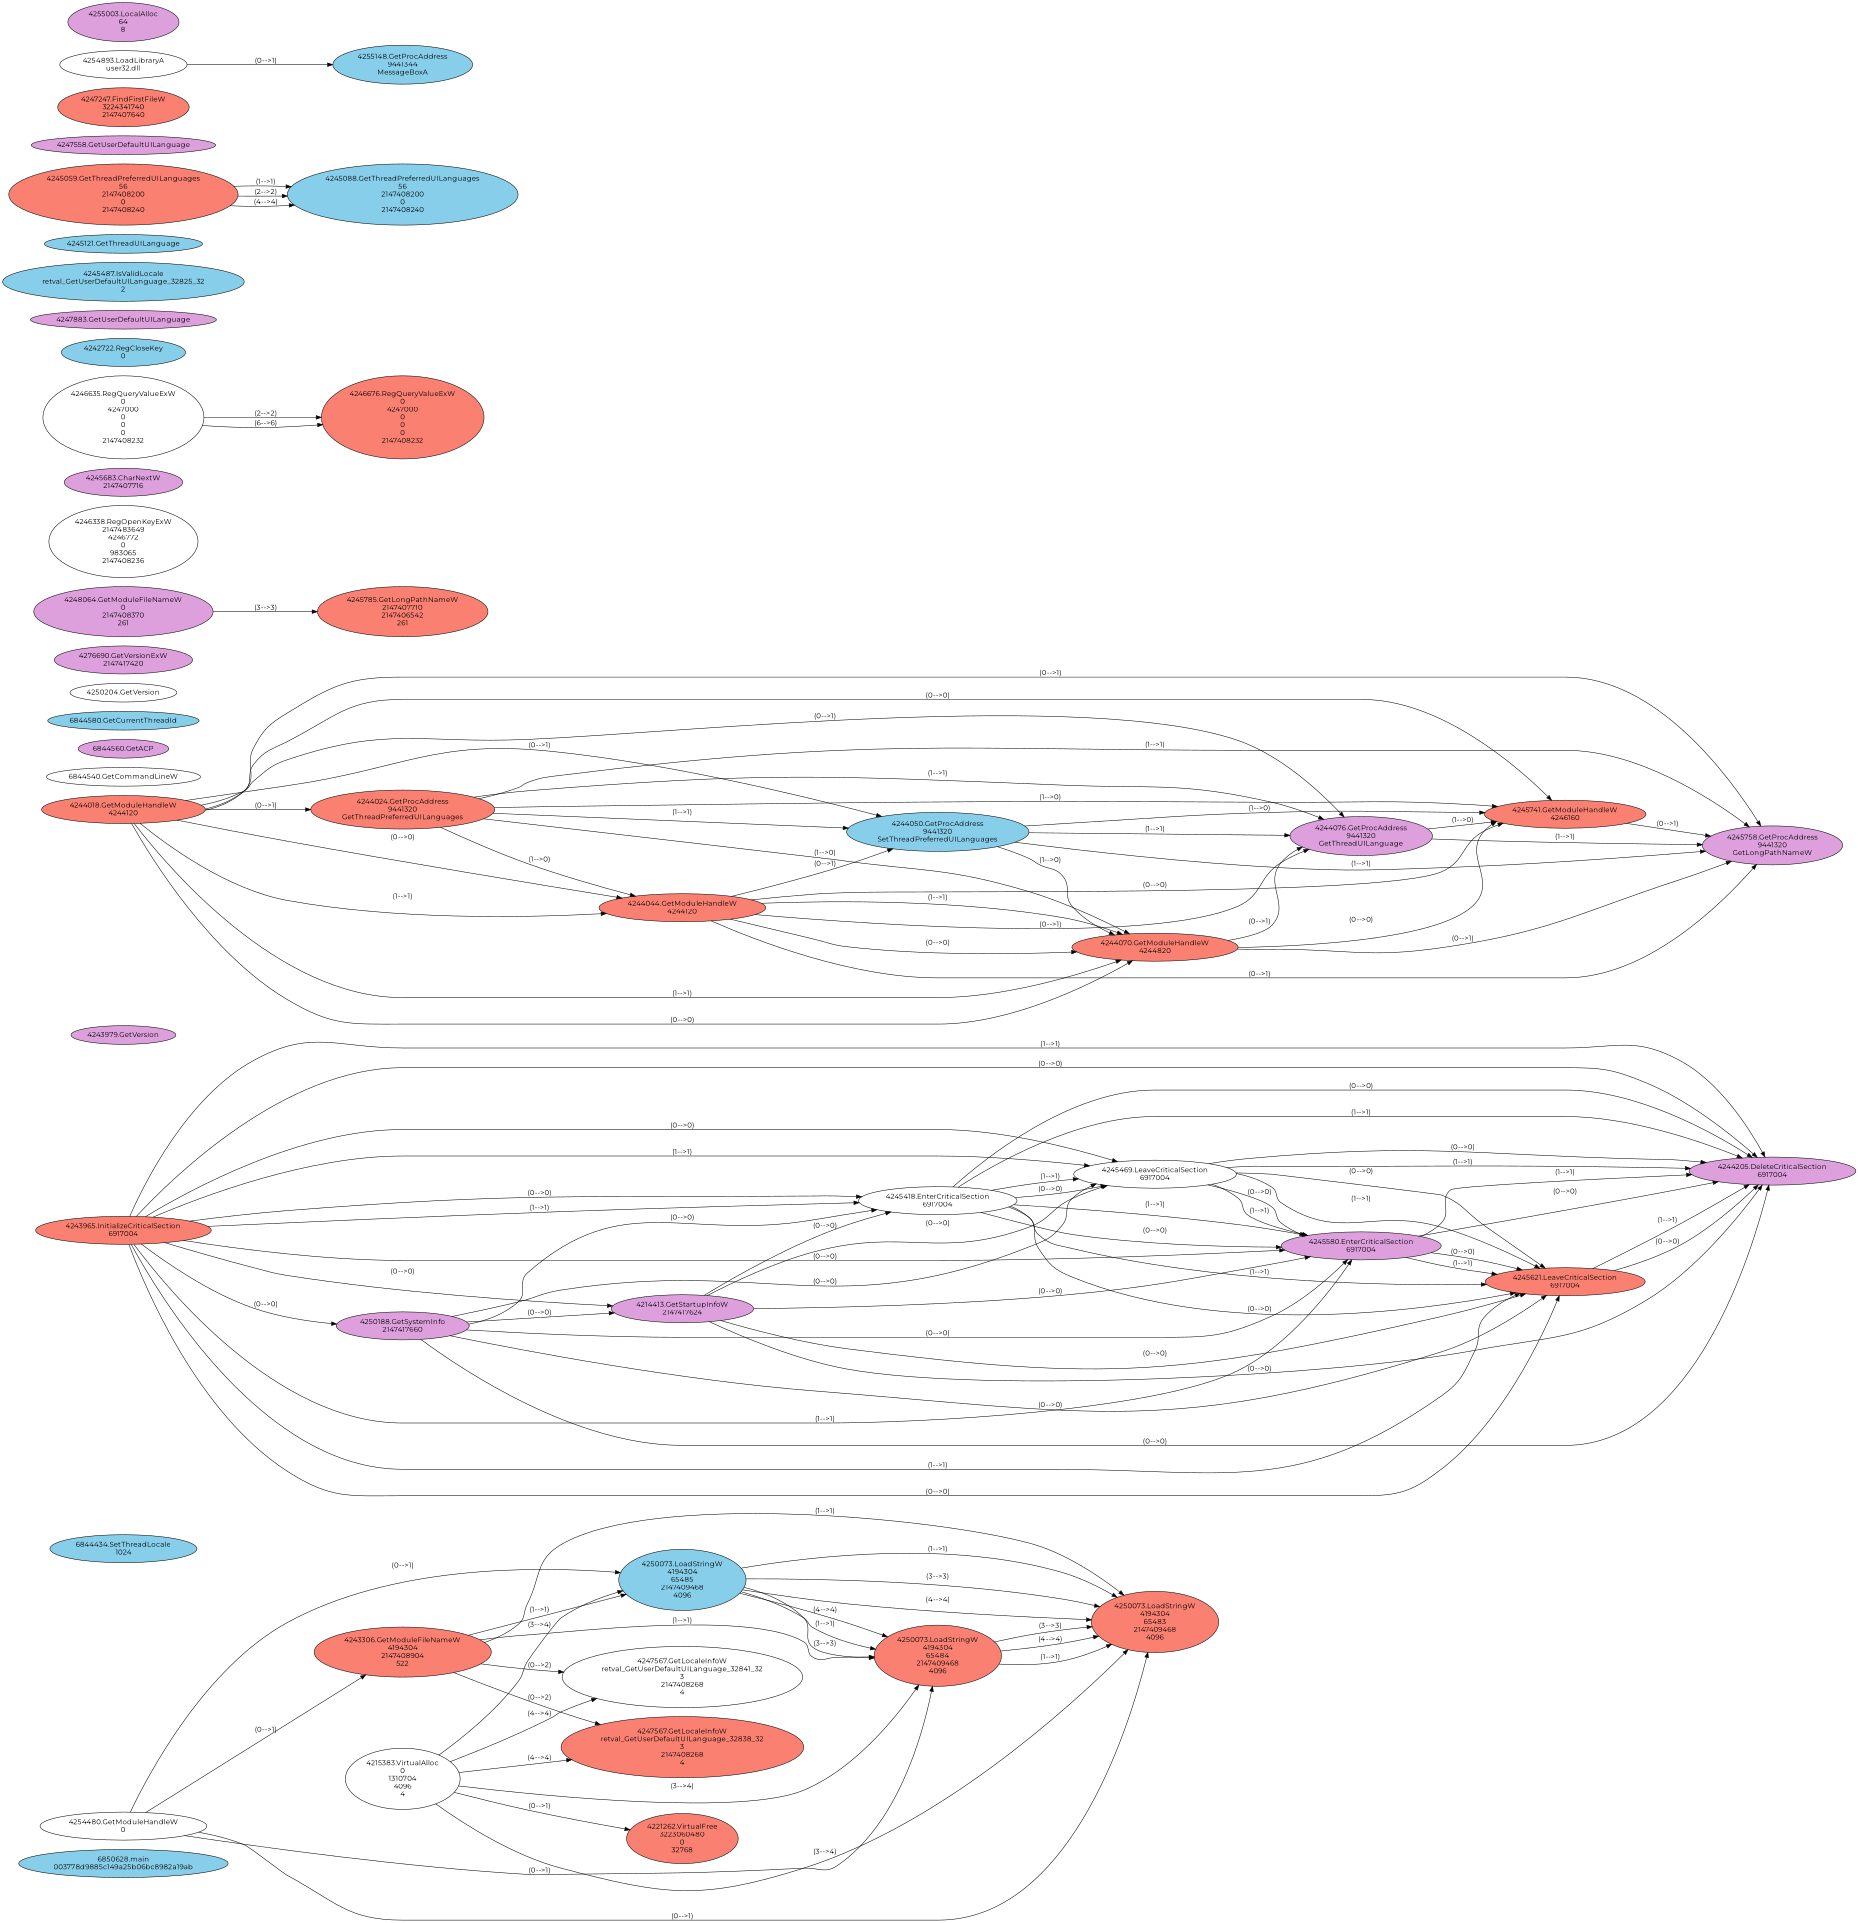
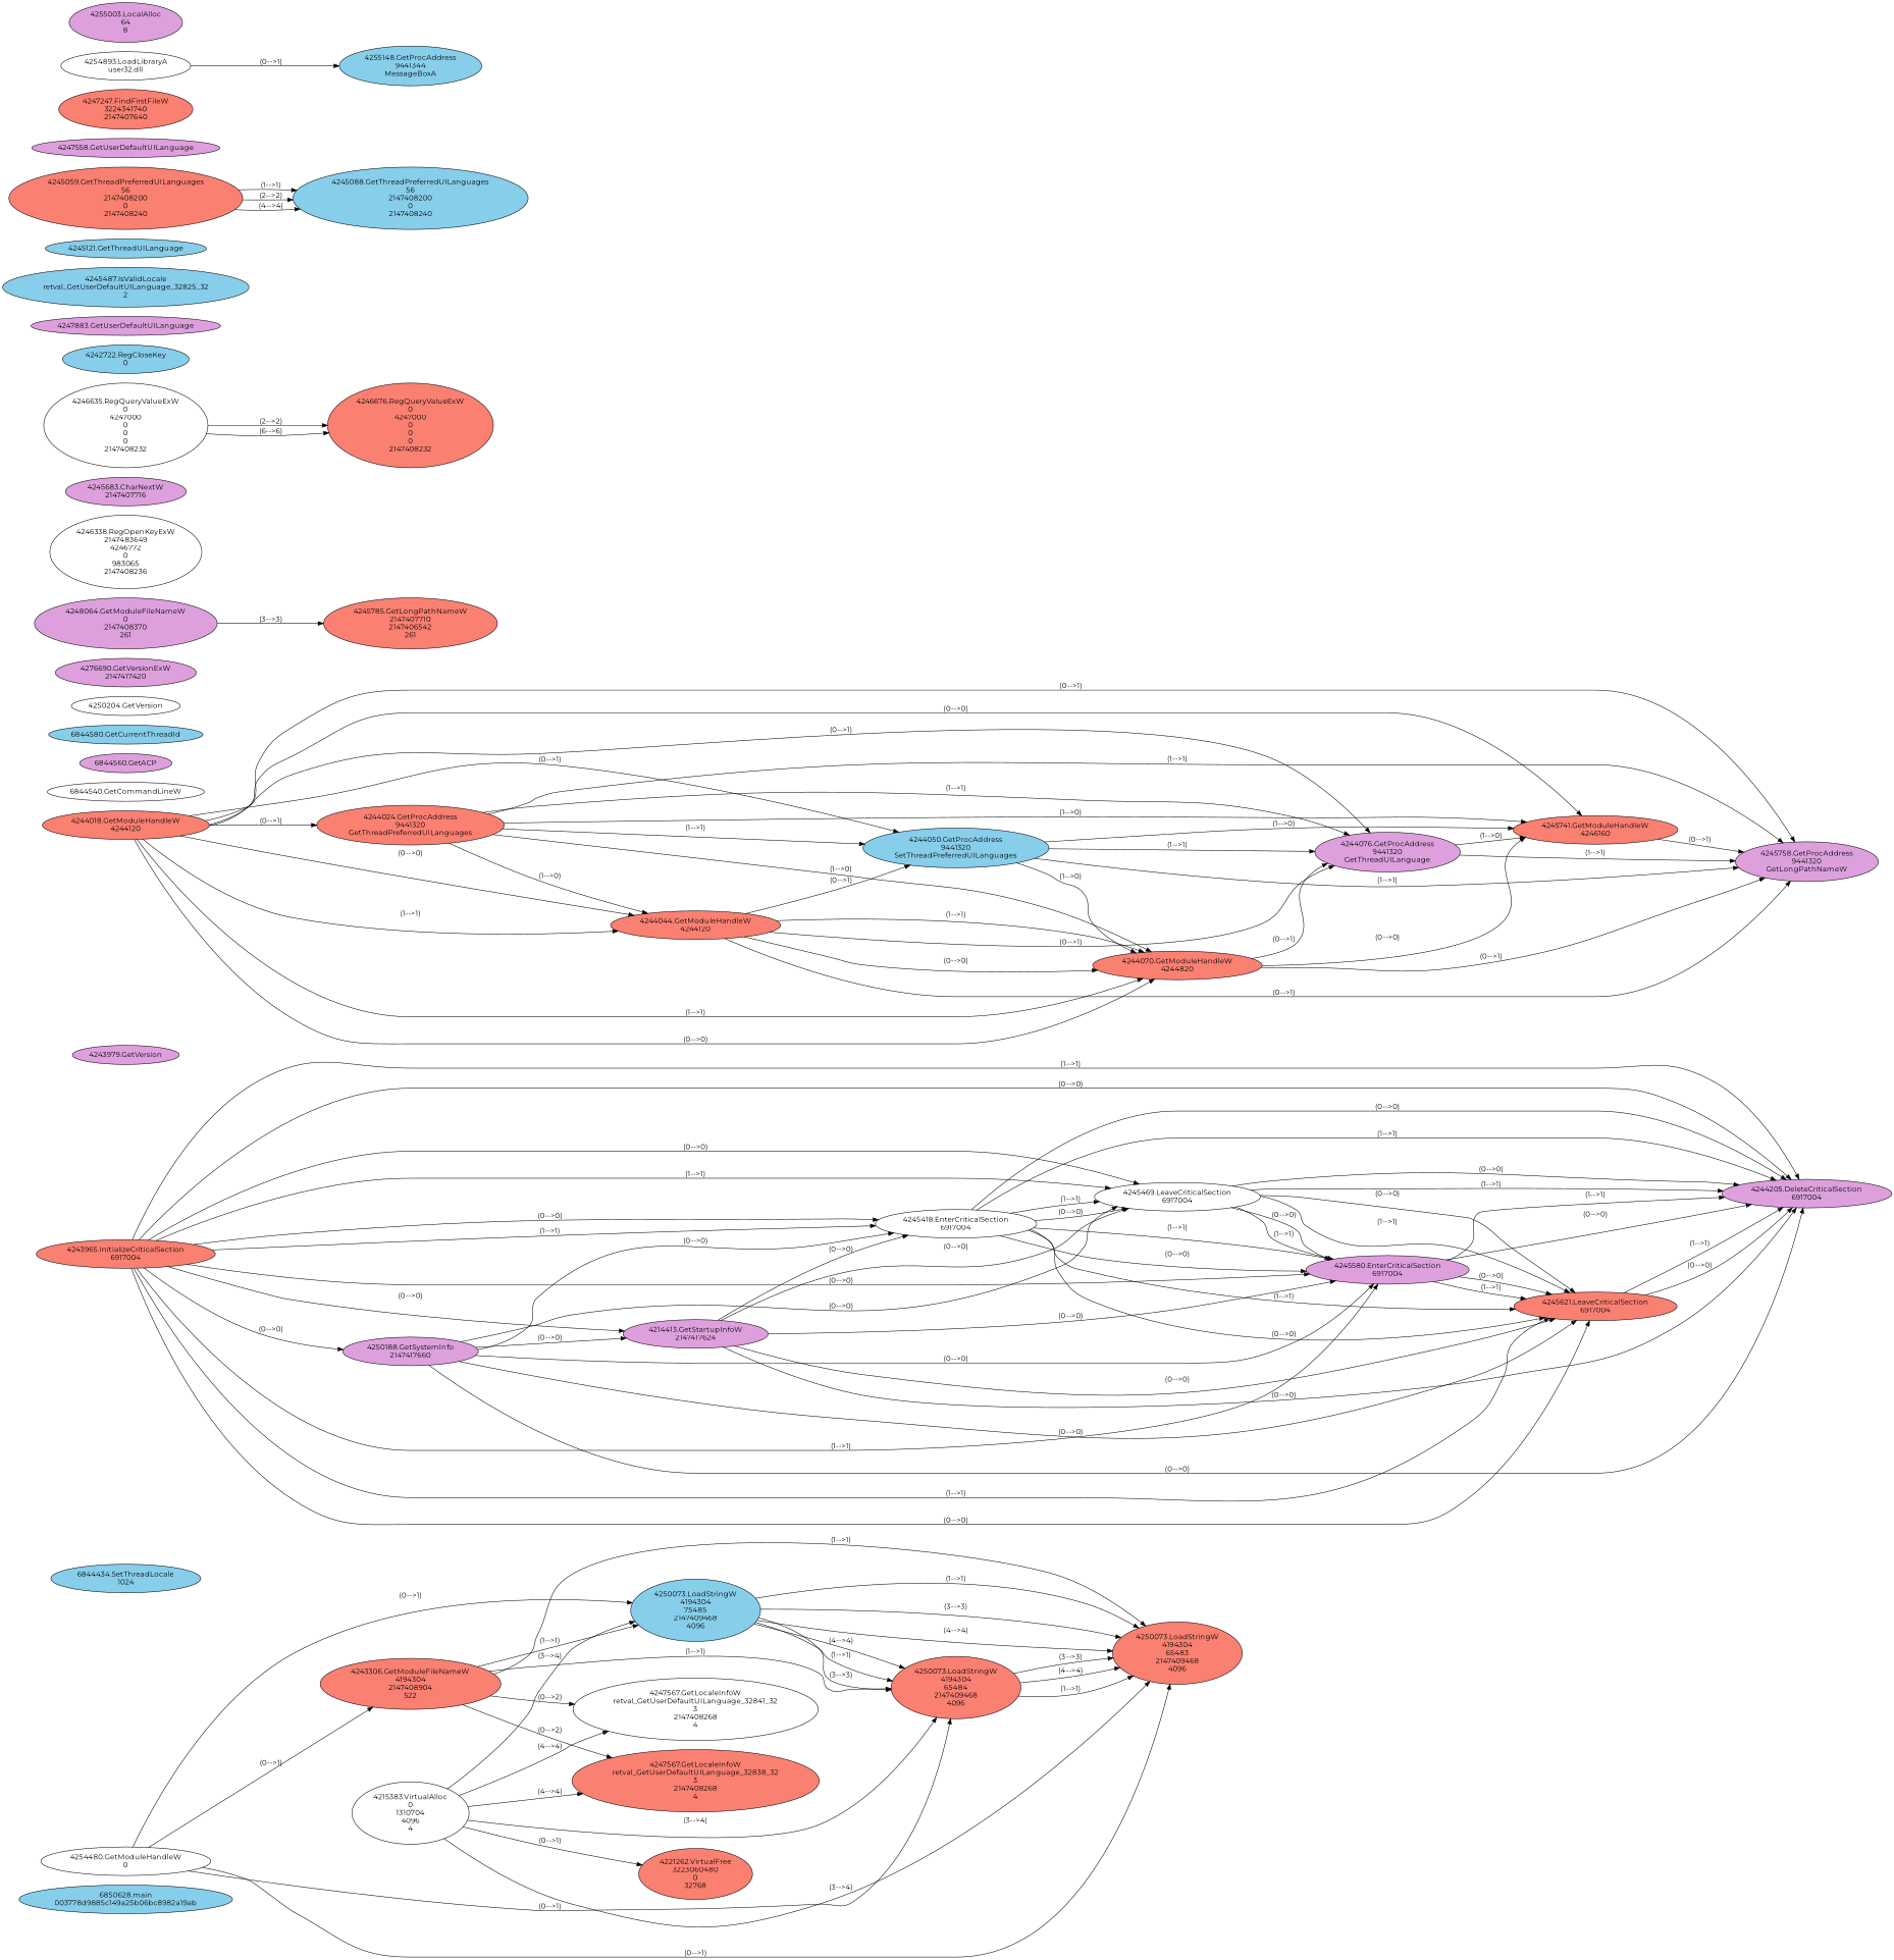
  digraph {
    fontname=Montserrat
    rankdir=LR
    node [fillcolor=salmon fontname=Montserrat style=filled]
    edge [fontname=Montserrat]
    n1 [fillcolor=skyblue label="6850628.main\n003778d9885c149a25b06bc8982a19ab"]
    n2 [fillcolor=white label="4254480.GetModuleHandleW\n0"]
    n3 [label="4243306.GetModuleFileNameW\n4194304\n2147408904\n522"]
-   n4 [fillcolor=skyblue label="4250073.LoadStringW\n4194304\n65485\n2147409468\n4096"]
+   n4 [fillcolor=skyblue label="4250073.LoadStringW\n4194304\n75485\n2147409468\n4096"]
    n5 [label="4250073.LoadStringW\n4194304\n65484\n2147409468\n4096"]
    n6 [label="4250073.LoadStringW\n4194304\n65483\n2147409468\n4096"]
    n7 [fillcolor=white label="4247567.GetLocaleInfoW\nretval_GetUserDefaultUILanguage_32841_32\n3\n2147408268\n4"]
    n8 [label="4247567.GetLocaleInfoW\nretval_GetUserDefaultUILanguage_32838_32\n3\n2147408268\n4"]
    n9 [fillcolor=skyblue label="6844434.SetThreadLocale\n1024"]
    n10 [label="4243965.InitializeCriticalSection\n6917004"]
    n11 [fillcolor=plum label="4250188.GetSystemInfo\n2147417660"]
    n12 [fillcolor=plum label="4214413.GetStartupInfoW\n2147417624"]
    n13 [fillcolor=white label="4245418.EnterCriticalSection\n6917004"]
    n14 [fillcolor=white label="4245469.LeaveCriticalSection\n6917004"]
    n15 [fillcolor=plum label="4245580.EnterCriticalSection\n6917004"]
    n16 [label="4245621.LeaveCriticalSection\n6917004"]
    n17 [fillcolor=plum label="4244205.DeleteCriticalSection\n6917004"]
    n18 [fillcolor=plum label="4243979.GetVersion\n"]
    n19 [label="4244018.GetModuleHandleW\n4244120"]
    n20 [label="4244024.GetProcAddress\n9441320\nGetThreadPreferredUILanguages"]
    n21 [label="4244044.GetModuleHandleW\n4244120"]
    n22 [fillcolor=skyblue label="4244050.GetProcAddress\n9441320\nSetThreadPreferredUILanguages"]
    n23 [label="4244070.GetModuleHandleW\n4244820"]
    n24 [fillcolor=plum label="4244076.GetProcAddress\n9441320\nGetThreadUILanguage"]
    n25 [label="4245741.GetModuleHandleW\n4246160"]
    n26 [fillcolor=plum label="4245758.GetProcAddress\n9441320\nGetLongPathNameW"]
    n27 [fillcolor=white label="6844540.GetCommandLineW\n"]
    n28 [fillcolor=plum label="6844560.GetACP\n"]
    n29 [fillcolor=skyblue label="6844580.GetCurrentThreadId\n"]
    n30 [fillcolor=white label="4250204.GetVersion\n"]
    n31 [fillcolor=plum label="4276690.GetVersionExW\n2147417420"]
    n32 [fillcolor=plum label="4248064.GetModuleFileNameW\n0\n2147408370\n261"]
    n33 [label="4245785.GetLongPathNameW\n2147407710\n2147406542\n261"]
    n34 [fillcolor=white label="4215383.VirtualAlloc\n0\n1310704\n4096\n4"]
    n35 [label="4221262.VirtualFree\n3223060480\n0\n32768"]
    n36 [fillcolor=white label="4246338.RegOpenKeyExW\n2147483649\n4246772\n0\n983065\n2147408236"]
    n37 [fillcolor=plum label="4245683.CharNextW\n2147407716"]
    n38 [fillcolor=white label="4246635.RegQueryValueExW\n0\n4247000\n0\n0\n0\n2147408232"]
    n39 [label="4246676.RegQueryValueExW\n0\n4247000\n0\n0\n0\n2147408232"]
    n40 [fillcolor=skyblue label="4242722.RegCloseKey\n0"]
    n41 [fillcolor=plum label="4247883.GetUserDefaultUILanguage\n"]
    n42 [fillcolor=skyblue label="4245487.IsValidLocale\nretval_GetUserDefaultUILanguage_32825_32\n2"]
    n43 [fillcolor=skyblue label="4245121.GetThreadUILanguage\n"]
    n44 [label="4245059.GetThreadPreferredUILanguages\n56\n2147408200\n0\n2147408240"]
    n45 [fillcolor=skyblue label="4245088.GetThreadPreferredUILanguages\n56\n2147408200\n0\n2147408240"]
    n46 [fillcolor=plum label="4247558.GetUserDefaultUILanguage\n"]
    n47 [label="4247247.FindFirstFileW\n3224341740\n2147407640"]
    n48 [fillcolor=white label="4254893.LoadLibraryA\nuser32.dll"]
    n49 [fillcolor=skyblue label="4255148.GetProcAddress\n9441344\nMessageBoxA"]
    n50 [fillcolor=plum label="4255003.LocalAlloc\n64\n8"]
    n2 -> n3 [label="(0-->1)"]
    n2 -> n4 [label="(0-->1)"]
    n2 -> n5 [label="(0-->1)"]
    n2 -> n6 [label="(0-->1)"]
    n3 -> n4 [label="(1-->1)"]
    n3 -> n5 [label="(1-->1)"]
    n3 -> n6 [label="(1-->1)"]
    n3 -> n7 [label="(0-->2)"]
    n3 -> n8 [label="(0-->2)"]
    n4 -> n5 [label="(1-->1)"]
    n4 -> n5 [label="(3-->3)"]
    n4 -> n5 [label="(4-->4)"]
    n4 -> n6 [label="(1-->1)"]
    n4 -> n6 [label="(3-->3)"]
    n4 -> n6 [label="(4-->4)"]
    n5 -> n6 [label="(1-->1)"]
    n5 -> n6 [label="(3-->3)"]
    n5 -> n6 [label="(4-->4)"]
    n10 -> n11 [label="(0-->0)"]
    n10 -> n12 [label="(0-->0)"]
    n10 -> n13 [label="(1-->1)"]
    n10 -> n13 [label="(0-->0)"]
    n10 -> n14 [label="(1-->1)"]
    n10 -> n14 [label="(0-->0)"]
    n10 -> n15 [label="(1-->1)"]
    n10 -> n15 [label="(0-->0)"]
    n10 -> n16 [label="(1-->1)"]
    n10 -> n16 [label="(0-->0)"]
    n10 -> n17 [label="(1-->1)"]
    n10 -> n17 [label="(0-->0)"]
    n11 -> n12 [label="(0-->0)"]
    n11 -> n13 [label="(0-->0)"]
    n11 -> n14 [label="(0-->0)"]
    n11 -> n15 [label="(0-->0)"]
    n11 -> n16 [label="(0-->0)"]
    n11 -> n17 [label="(0-->0)"]
    n12 -> n13 [label="(0-->0)"]
    n12 -> n14 [label="(0-->0)"]
    n12 -> n15 [label="(0-->0)"]
    n12 -> n16 [label="(0-->0)"]
    n12 -> n17 [label="(0-->0)"]
    n13 -> n14 [label="(1-->1)"]
    n13 -> n14 [label="(0-->0)"]
    n13 -> n15 [label="(1-->1)"]
    n13 -> n15 [label="(0-->0)"]
    n13 -> n16 [label="(1-->1)"]
    n13 -> n16 [label="(0-->0)"]
    n13 -> n17 [label="(1-->1)"]
    n13 -> n17 [label="(0-->0)"]
    n14 -> n15 [label="(1-->1)"]
    n14 -> n15 [label="(0-->0)"]
    n14 -> n16 [label="(1-->1)"]
    n14 -> n16 [label="(0-->0)"]
    n14 -> n17 [label="(1-->1)"]
    n14 -> n17 [label="(0-->0)"]
    n15 -> n16 [label="(1-->1)"]
    n15 -> n16 [label="(0-->0)"]
    n15 -> n17 [label="(1-->1)"]
    n15 -> n17 [label="(0-->0)"]
    n16 -> n17 [label="(1-->1)"]
    n16 -> n17 [label="(0-->0)"]
    n19 -> n20 [label="(0-->1)"]
    n19 -> n21 [label="(1-->1)"]
    n19 -> n21 [label="(0-->0)"]
    n19 -> n22 [label="(0-->1)"]
    n19 -> n23 [label="(1-->1)"]
    n19 -> n23 [label="(0-->0)"]
    n19 -> n24 [label="(0-->1)"]
    n19 -> n25 [label="(0-->0)"]
    n19 -> n26 [label="(0-->1)"]
    n20 -> n21 [label="(1-->0)"]
    n20 -> n22 [label="(1-->1)"]
    n20 -> n23 [label="(1-->0)"]
    n20 -> n24 [label="(1-->1)"]
    n20 -> n25 [label="(1-->0)"]
    n20 -> n26 [label="(1-->1)"]
    n21 -> n22 [label="(0-->1)"]
    n21 -> n23 [label="(1-->1)"]
    n21 -> n23 [label="(0-->0)"]
    n21 -> n24 [label="(0-->1)"]
-   n21 -> n25 [label="(0-->0)"]
    n21 -> n26 [label="(0-->1)"]
    n22 -> n23 [label="(1-->0)"]
    n22 -> n24 [label="(1-->1)"]
    n22 -> n25 [label="(1-->0)"]
    n22 -> n26 [label="(1-->1)"]
    n23 -> n24 [label="(0-->1)"]
    n23 -> n25 [label="(0-->0)"]
    n23 -> n26 [label="(0-->1)"]
    n24 -> n25 [label="(1-->0)"]
    n24 -> n26 [label="(1-->1)"]
    n25 -> n26 [label="(0-->1)"]
    n32 -> n33 [label="(3-->3)"]
    n34 -> n4 [label="(3-->4)"]
    n34 -> n5 [label="(3-->4)"]
    n34 -> n6 [label="(3-->4)"]
    n34 -> n7 [label="(4-->4)"]
    n34 -> n8 [label="(4-->4)"]
    n34 -> n35 [label="(0-->1)"]
    n38 -> n39 [label="(2-->2)"]
    n38 -> n39 [label="(6-->6)"]
    n44 -> n45 [label="(1-->1)"]
    n44 -> n45 [label="(2-->2)"]
    n44 -> n45 [label="(4-->4)"]
    n48 -> n49 [label="(0-->1)"]
  }
